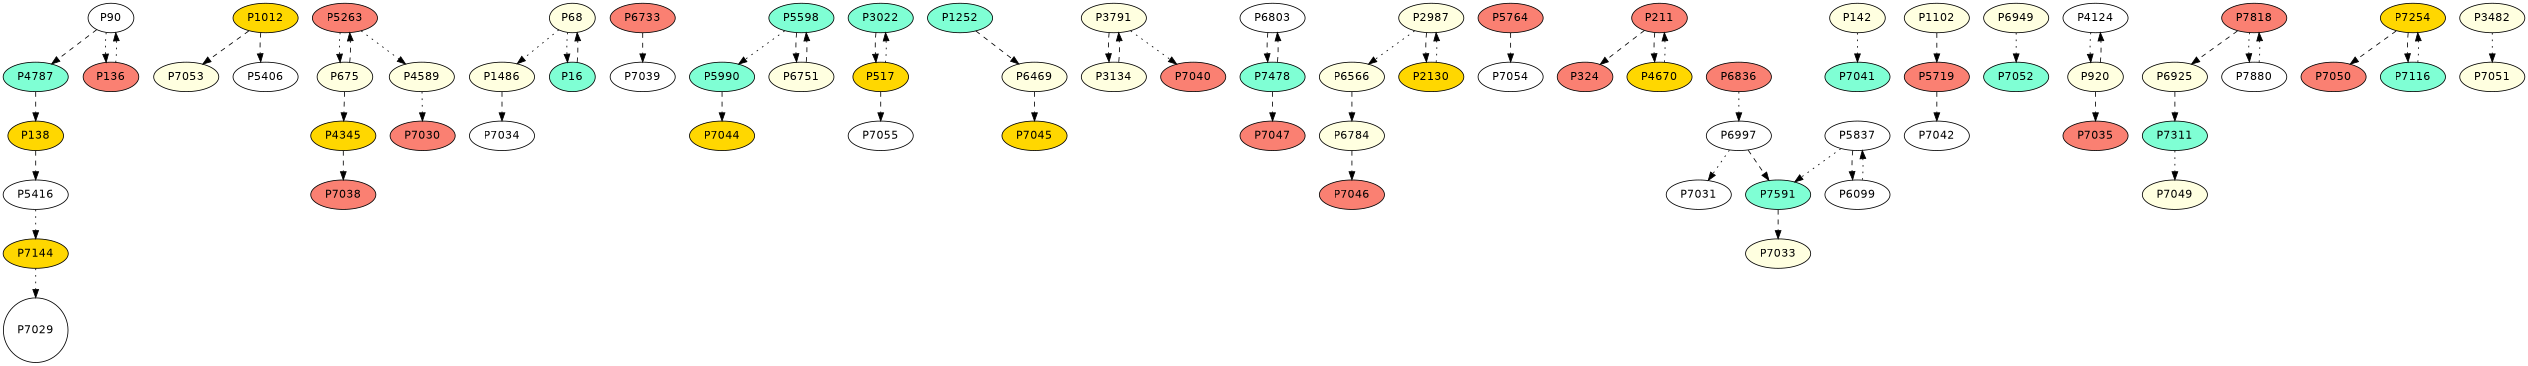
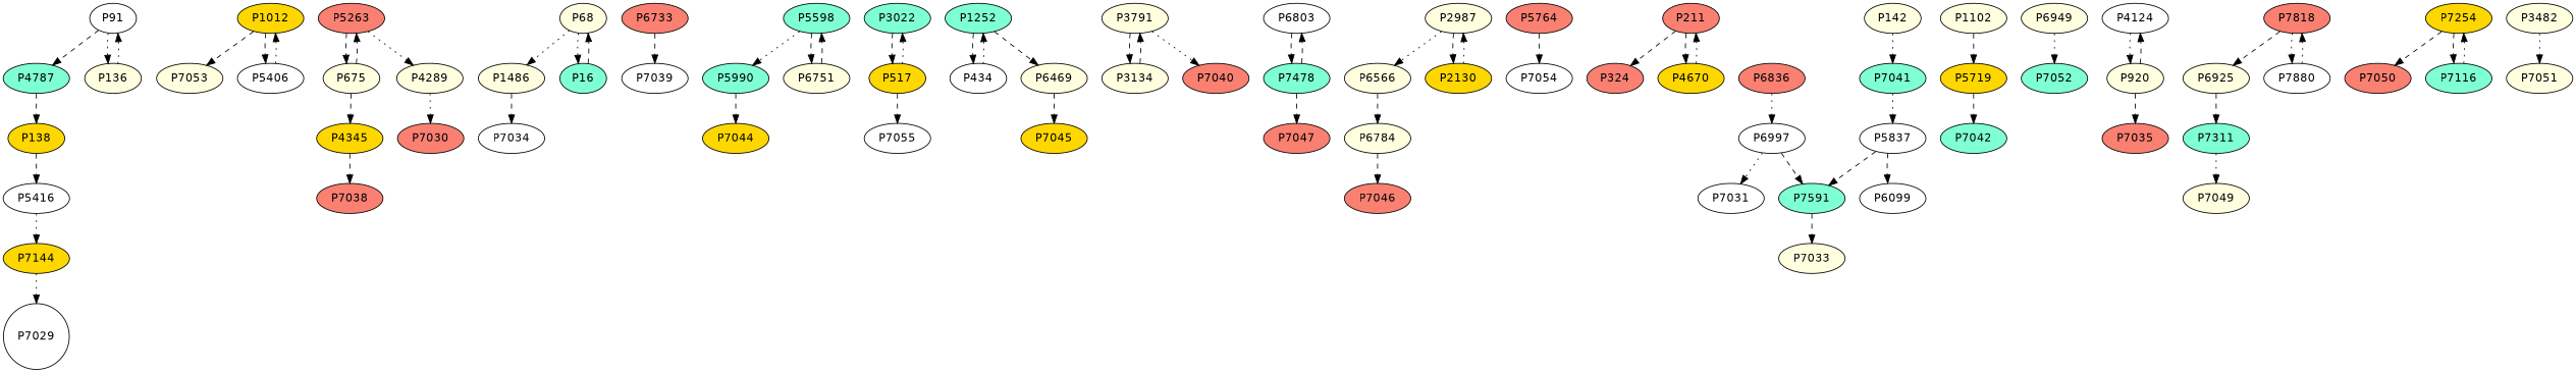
  digraph {
    fontname="DejaVu Sans"
    node [fillcolor=lightyellow fontname="DejaVu Sans" style=filled]
    edge [fontname="DejaVu Sans" style=dashed]
    P7029 [fillcolor=white shape=circle]
    P7144 [fillcolor=gold]
    P1012 [fillcolor=gold]
    P7053
    P5406 [fillcolor=white]
    P5263 [fillcolor=salmon]
    P675
    P4345 [fillcolor=gold]
-   P4589
+   P4589 [label=P4289]
    P7038 [fillcolor=salmon]
    P7030 [fillcolor=salmon]
    P7034 [fillcolor=white]
    P1486
    P6733 [fillcolor=salmon]
    P7039 [fillcolor=white]
    P5598 [fillcolor=aquamarine]
    P5990 [fillcolor=aquamarine]
    P6751
    P7044 [fillcolor=gold]
    P3022 [fillcolor=aquamarine]
    P517 [fillcolor=gold]
    P7055 [fillcolor=white]
    P1252 [fillcolor=aquamarine]
+   P434 [fillcolor=white]
    P6469
    P7045 [fillcolor=gold]
    P3791
    P3134
    P7040 [fillcolor=salmon]
    P6803 [fillcolor=white]
    P7478 [fillcolor=aquamarine]
    P7047 [fillcolor=salmon]
    P68
    P16 [fillcolor=aquamarine]
    P6566
    P6784
    P7046 [fillcolor=salmon]
    P2987
    P2130 [fillcolor=gold]
    P5764 [fillcolor=salmon]
    P7054 [fillcolor=white]
    P211 [fillcolor=salmon]
    P324 [fillcolor=salmon]
    P4670 [fillcolor=gold]
    P7041 [fillcolor=aquamarine]
    P142
    P6997 [fillcolor=white]
    P7031 [fillcolor=white]
    P7591 [fillcolor=aquamarine]
    P6836 [fillcolor=salmon]
    P7033
-   P5719 [fillcolor=salmon]
-   P7042 [fillcolor=white]
+   P5719 [fillcolor=gold]
+   P7042 [fillcolor=aquamarine]
    P1102
    P4787 [fillcolor=aquamarine]
    P138 [fillcolor=gold]
    P5416 [fillcolor=white]
    P7052 [fillcolor=aquamarine]
    P6949
    P4124 [fillcolor=white]
    P920
    P7035 [fillcolor=salmon]
-   P90 [fillcolor=white]
-   P136 [fillcolor=salmon]
+   P90 [fillcolor=white label=P91]
+   P136
    P7311 [fillcolor=aquamarine]
    P6925
    P7049
    P7254 [fillcolor=gold]
    P7050 [fillcolor=salmon]
    P7116 [fillcolor=aquamarine]
    P5837 [fillcolor=white]
    P6099 [fillcolor=white]
    P7818 [fillcolor=salmon]
    P7880 [fillcolor=white]
    P3482
    P7051
    P7144 -> P7029 [style=dotted]
    P1012 -> P7053
    P1012 -> P5406
-   P5263 -> P675 [style=dotted]
+   P5406 -> P1012 [style=dotted]
+   P5263 -> P675
    P5263 -> P4589 [style=dotted]
    P675 -> P5263
    P675 -> P4345
    P4345 -> P7038
    P4589 -> P7030 [style=dotted]
    P1486 -> P7034
    P6733 -> P7039
    P5598 -> P5990 [style=dotted]
    P5598 -> P6751
    P5990 -> P7044
    P6751 -> P5598
    P3022 -> P517
    P517 -> P3022 [style=dotted]
    P517 -> P7055
+   P1252 -> P434
    P1252 -> P6469
+   P434 -> P1252 [style=dotted]
    P6469 -> P7045
    P3791 -> P3134
    P3791 -> P7040 [style=dotted]
    P3134 -> P3791
    P6803 -> P7478
    P7478 -> P6803
    P7478 -> P7047
    P68 -> P1486 [style=dotted]
    P68 -> P16 [style=dotted]
    P16 -> P68
    P6566 -> P6784
    P6784 -> P7046
    P2987 -> P6566 [style=dotted]
    P2987 -> P2130
    P2130 -> P2987 [style=dotted]
    P5764 -> P7054
    P211 -> P324
    P211 -> P4670
    P4670 -> P211 [style=dotted]
    P142 -> P7041 [style=dotted]
    P6997 -> P7031 [style=dotted]
    P6997 -> P7591
    P7591 -> P7033
    P6836 -> P6997 [style=dotted]
    P5719 -> P7042
    P1102 -> P5719
    P4787 -> P138
    P138 -> P5416
    P5416 -> P7144 [style=dotted]
    P6949 -> P7052 [style=dotted]
    P4124 -> P920 [style=dotted]
    P920 -> P4124
    P920 -> P7035
    P90 -> P4787
    P90 -> P136 [style=dotted]
    P136 -> P90 [style=dotted]
    P7311 -> P7049 [style=dotted]
    P6925 -> P7311
    P7254 -> P7050
    P7254 -> P7116
    P7116 -> P7254 [style=dotted]
-   P5837 -> P7591 [style=dotted]
+   P5837 -> P7591
    P5837 -> P6099
-   P6099 -> P5837 [style=dotted]
+   P7041 -> P5837 [style=dotted]
    P7818 -> P6925
    P7818 -> P7880 [style=dotted]
    P7880 -> P7818 [style=dotted]
    P3482 -> P7051 [style=dotted]
  }
